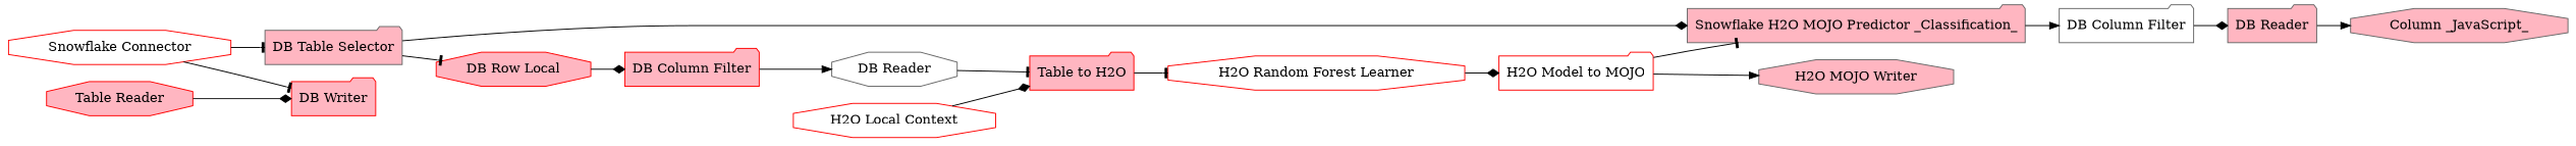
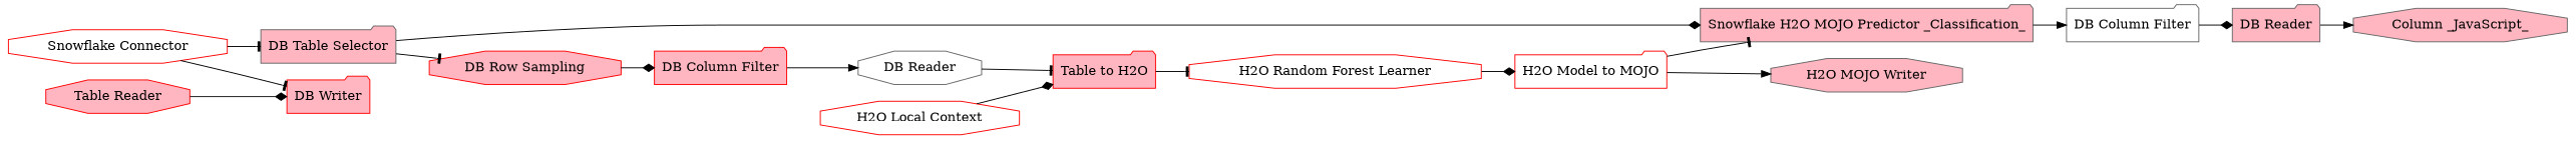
  digraph {
    rankdir=LR
    node [color=red fillcolor=lightpink shape=octagon style=filled]
    edge [arrowhead=tee]
    n1 [color=gray40 fillcolor=white label="DB Reader"]
    n2 [label="Table to H2O" shape=folder]
    n3 [fillcolor=white label="H2O Random Forest Learner"]
    n4 [fillcolor=white label="H2O Model to MOJO" shape=folder]
    n5 [fillcolor=white label="Snowflake Connector"]
    n6 [color=gray40 label="DB Table Selector" shape=folder]
    n7 [label="DB Writer" shape=folder]
    n8 [color=gray40 label="Snowflake H2O MOJO Predictor _Classification_" shape=folder]
-   n9 [label="DB Row Local"]
+   n9 [label="DB Row Sampling"]
    n10 [color=gray40 fillcolor=white label="DB Column Filter" shape=folder]
    n11 [label="DB Column Filter" shape=folder]
    n12 [color=gray40 label="DB Reader" shape=folder]
    n13 [color=gray40 label="H2O MOJO Writer"]
    n14 [fillcolor=white label="H2O Local Context"]
    n15 [label="Table Reader"]
    n16 [color=gray40 label="Column _JavaScript_"]
    n1 -> n2
    n2 -> n3
    n3 -> n4 [arrowhead=diamond]
    n4 -> n8
    n4 -> n13 [arrowhead=normal]
    n5 -> n6
    n5 -> n7
    n6 -> n8 [arrowhead=diamond]
    n6 -> n9
    n8 -> n10 [arrowhead=normal]
    n9 -> n11 [arrowhead=diamond]
    n10 -> n12 [arrowhead=diamond]
    n11 -> n1 [arrowhead=normal]
    n12 -> n16 [arrowhead=normal]
    n14 -> n2 [arrowhead=diamond]
    n15 -> n7 [arrowhead=diamond]
  }
